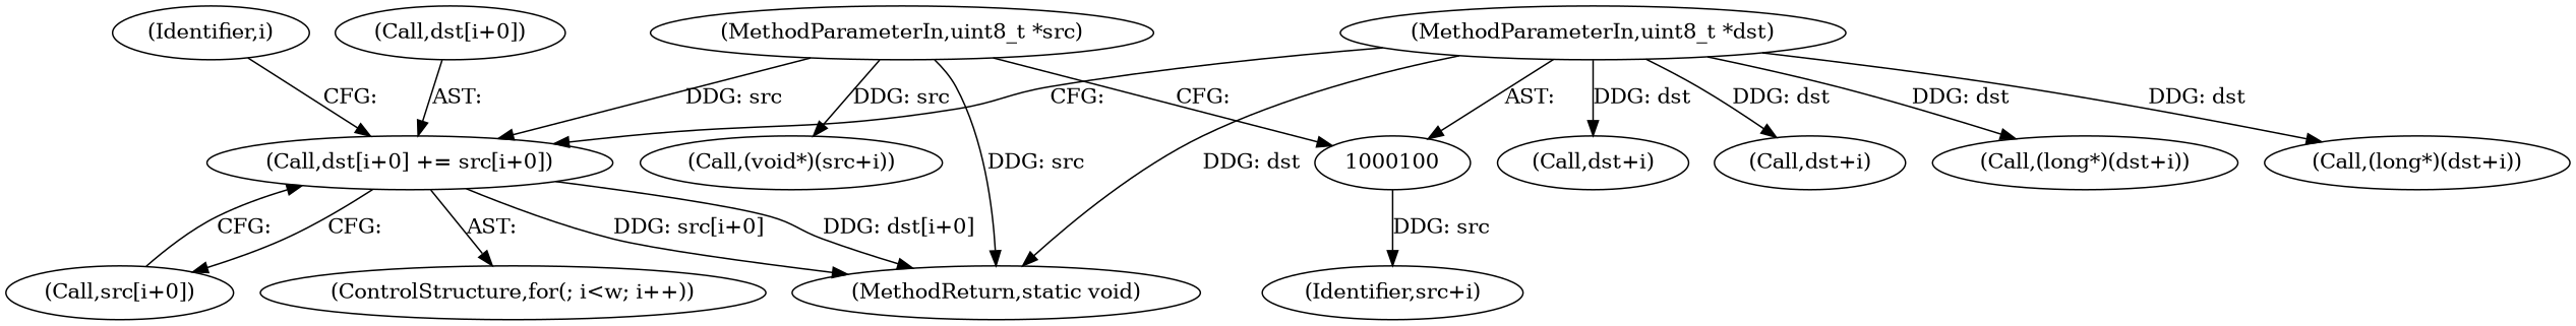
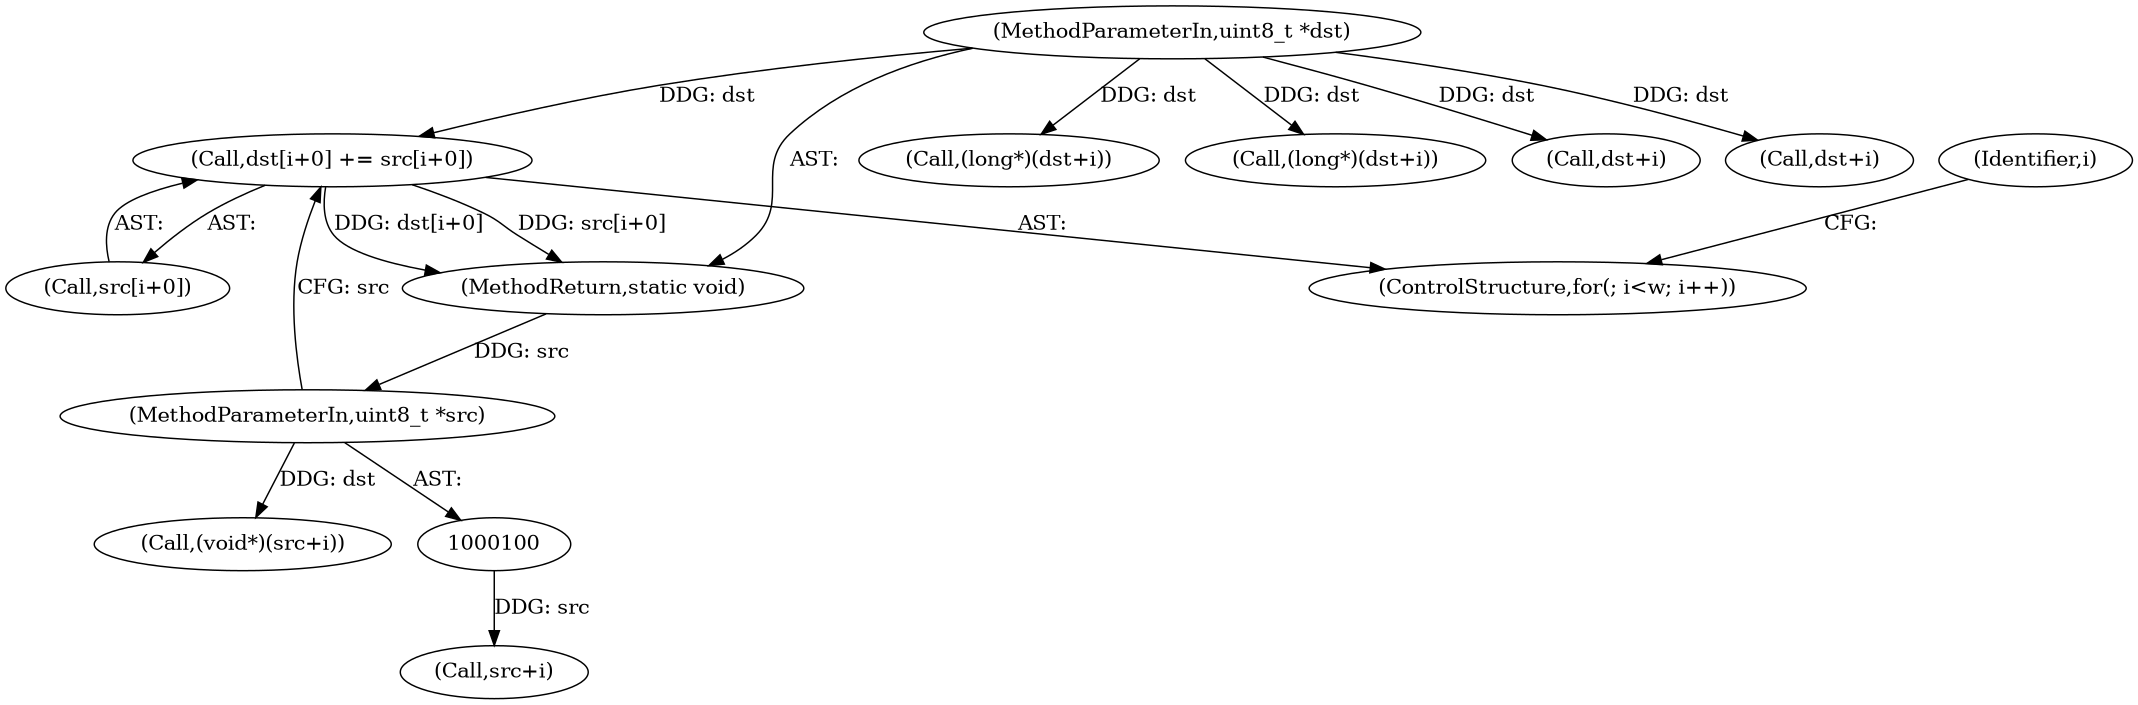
  digraph {
    n1 [label="(Call,dst[i+0] += src[i+0])"]
    n2 [label="(MethodReturn,static void)"]
    n3 [label="(ControlStructure,for(; i<w; i++))"]
    n4 [label="(Call,src[i+0])"]
    n5 [label="(MethodParameterIn,uint8_t *src)"]
    n6 [label="(Call,(void*)(src+i))"]
    1000100
-   n8 [label="(Identifier,src+i)"]
+   n8 [label="(Call,src+i)"]
    n9 [label="(MethodParameterIn,uint8_t *dst)"]
    n10 [label="(Call,(long*)(dst+i))"]
    n11 [label="(Call,(long*)(dst+i))"]
    n12 [label="(Call,dst+i)"]
    n13 [label="(Call,dst+i)"]
    n14 [label="(Identifier,i)"]
-   n15 [label="(Call,dst[i+0])"]
    n1 -> n2 [label="DDG: dst[i+0]"]
    n1 -> n2 [label="DDG: src[i+0]"]
    n1 -> n3 [label="AST: "]
-   n1 -> n4 [label="CFG: "]
-   n4 -> n1 [label="CFG: "]
-   n5 -> n1 [label="DDG: src"]
-   n5 -> n2 [label="DDG: src"]
-   n5 -> n6 [label="DDG: src"]
-   n5 -> 1000100 [label="CFG: "]
+   n1 -> n4 [label="AST: "]
+   n4 -> n1 [label="AST: "]
+   n5 -> n1 [label="CFG: src"]
+   n2 -> n5 [label="DDG: src"]
+   n5 -> n6 [label="DDG: dst"]
+   n5 -> 1000100 [label="AST: "]
    1000100 -> n8 [label="DDG: src"]
-   n9 -> n1 [label="CFG: "]
-   n9 -> n2 [label="DDG: dst"]
-   n9 -> 1000100 [label="AST: "]
+   n9 -> n1 [label="DDG: dst"]
+   n9 -> n2 [label="AST: "]
    n9 -> n10 [label="DDG: dst"]
    n9 -> n11 [label="DDG: dst"]
    n9 -> n12 [label="DDG: dst"]
    n9 -> n13 [label="DDG: dst"]
-   n14 -> n1 [label="CFG: "]
-   n15 -> n1 [label="AST: "]
+   n14 -> n3 [label="CFG: "]
  }
